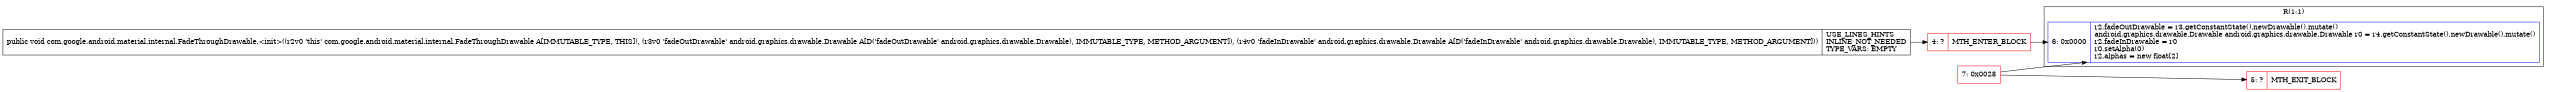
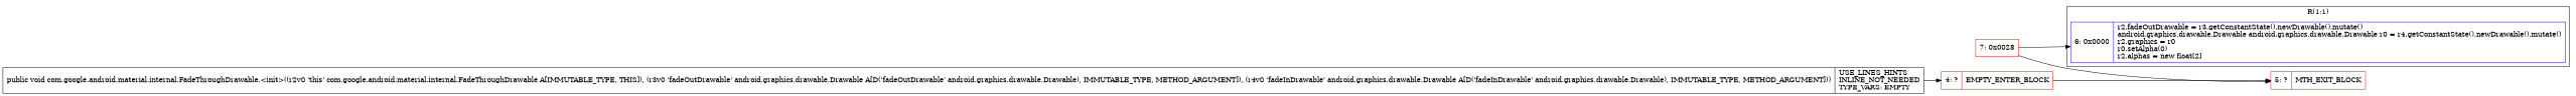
  digraph {
    rankdir=LR
    node [color=red shape=record]
-   n1 [color=blue label="{6\:\ 0x0000|r2.fadeOutDrawable = r3.getConstantState().newDrawable().mutate()\landroid.graphics.drawable.Drawable android.graphics.drawable.Drawable r0 = r4.getConstantState().newDrawable().mutate()\lr2.fadeInDrawable = r0\lr0.setAlpha(0)\lr2.alphas = new float[2]\l}"]
+   n1 [color=blue label="{6\:\ 0x0000|r2.fadeOutDrawable = r3.getConstantState().newDrawable().mutate()\landroid.graphics.drawable.Drawable android.graphics.drawable.Drawable r0 = r4.getConstantState().newDrawable().mutate()\lr2.graphics = r0\lr0.setAlpha(0)\lr2.alphas = new float[2]\l}"]
    n2 [label="{7\:\ 0x0028}"]
    n3 [label="{5\:\ ?|MTH_EXIT_BLOCK\l}"]
-   n4 [label="{4\:\ ?|MTH_ENTER_BLOCK\l}"]
+   n4 [label="{4\:\ ?|EMPTY_ENTER_BLOCK\l}"]
    n5 [label="{public void com.google.android.material.internal.FadeThroughDrawable.\<init\>((r2v0 'this' com.google.android.material.internal.FadeThroughDrawable A[IMMUTABLE_TYPE, THIS]), (r3v0 'fadeOutDrawable' android.graphics.drawable.Drawable A[D('fadeOutDrawable' android.graphics.drawable.Drawable), IMMUTABLE_TYPE, METHOD_ARGUMENT]), (r4v0 'fadeInDrawable' android.graphics.drawable.Drawable A[D('fadeInDrawable' android.graphics.drawable.Drawable), IMMUTABLE_TYPE, METHOD_ARGUMENT]))  | USE_LINES_HINTS\lINLINE_NOT_NEEDED\lTYPE_VARS: EMPTY\l}" color=""]
    subgraph cluster_1 {
      label="R(1:1)"
      n1
    }
    n2 -> n1
    n2 -> n3
-   n4 -> n1
+   n4 -> n3
    n5 -> n4
  }
